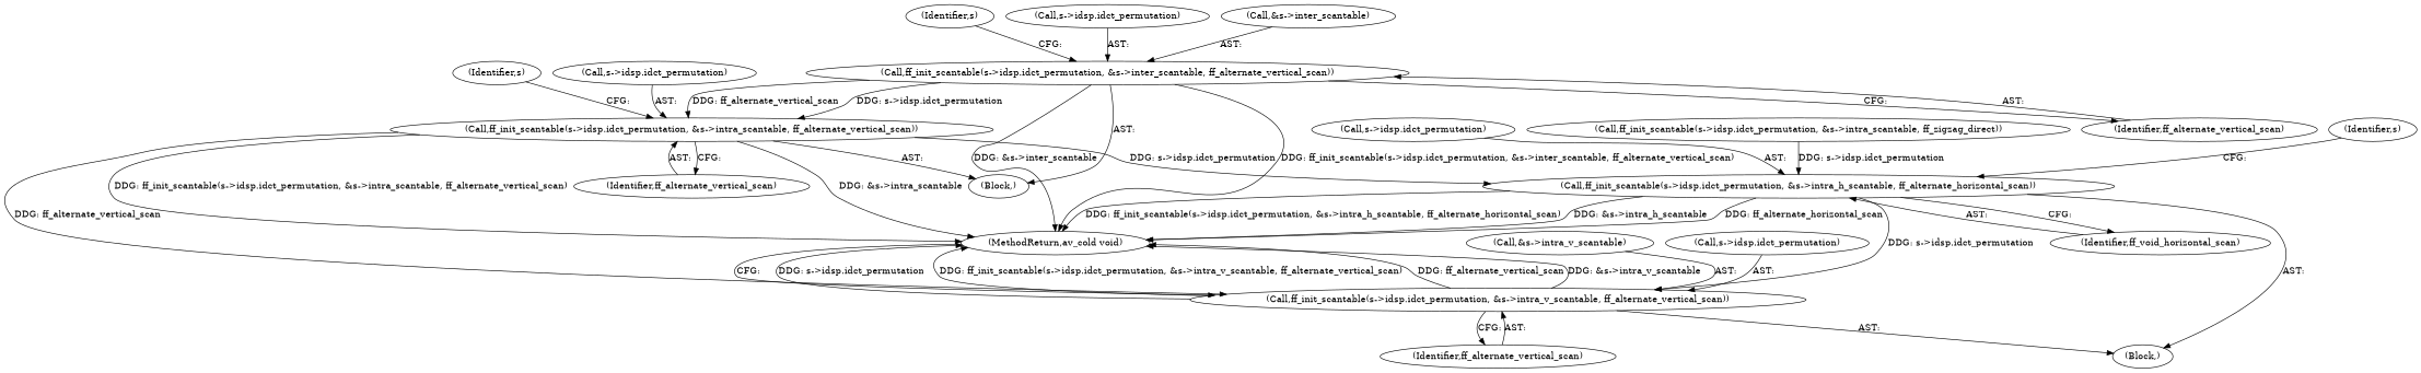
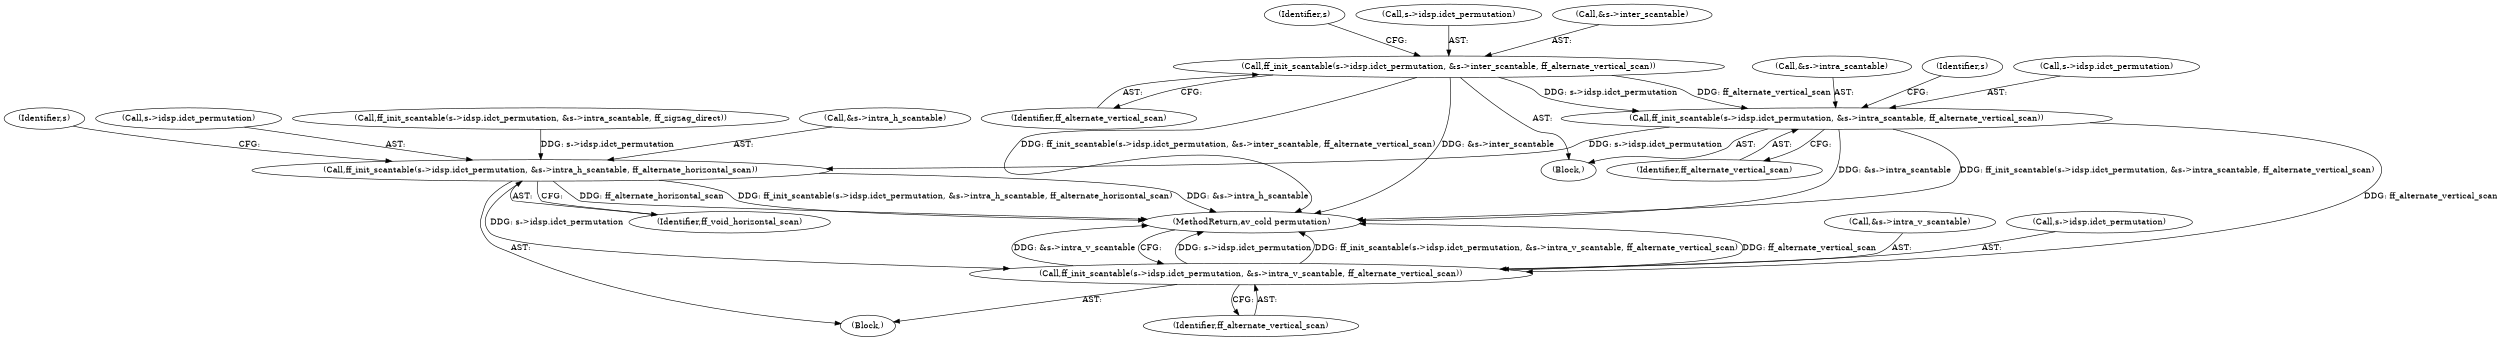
  digraph {
    n1 [label="(Call,ff_init_scantable(s->idsp.idct_permutation, &s->inter_scantable, ff_alternate_vertical_scan))"]
    n2 [label="(Call,ff_init_scantable(s->idsp.idct_permutation, &s->intra_scantable, ff_alternate_vertical_scan))"]
    n3 [label="(Block,)"]
-   n4 [label="(MethodReturn,av_cold void)"]
+   n4 [label="(MethodReturn,av_cold permutation)"]
    n5 [label="(Identifier,ff_alternate_vertical_scan)"]
    n6 [label="(Call,ff_init_scantable(s->idsp.idct_permutation, &s->intra_h_scantable, ff_alternate_horizontal_scan))"]
    n7 [label="(Call,ff_init_scantable(s->idsp.idct_permutation, &s->intra_v_scantable, ff_alternate_vertical_scan))"]
    n8 [label="(Identifier,ff_alternate_vertical_scan)"]
    n9 [label="(Identifier,ff_void_horizontal_scan)"]
    n10 [label="(Block,)"]
    n11 [label="(Identifier,ff_alternate_vertical_scan)"]
+   n12 [label="(Call,&s->intra_scantable)"]
    n13 [label="(Identifier,s)"]
    n14 [label="(Call,ff_init_scantable(s->idsp.idct_permutation, &s->intra_scantable, ff_zigzag_direct))"]
+   n15 [label="(Call,&s->intra_h_scantable)"]
    n16 [label="(Identifier,s)"]
    n17 [label="(Call,&s->intra_v_scantable)"]
    n18 [label="(Call,s->idsp.idct_permutation)"]
    n19 [label="(Call,s->idsp.idct_permutation)"]
    n20 [label="(Call,s->idsp.idct_permutation)"]
    n21 [label="(Call,&s->inter_scantable)"]
    n22 [label="(Identifier,s)"]
    n23 [label="(Call,s->idsp.idct_permutation)"]
    n1 -> n2 [label="DDG: s->idsp.idct_permutation"]
    n1 -> n2 [label="DDG: ff_alternate_vertical_scan"]
    n1 -> n3 [label="AST: "]
    n1 -> n4 [label="DDG: ff_init_scantable(s->idsp.idct_permutation, &s->inter_scantable, ff_alternate_vertical_scan)"]
    n1 -> n4 [label="DDG: &s->inter_scantable"]
    n1 -> n5 [label="CFG: "]
    n2 -> n3 [label="AST: "]
    n2 -> n4 [label="DDG: &s->intra_scantable"]
    n2 -> n4 [label="DDG: ff_init_scantable(s->idsp.idct_permutation, &s->intra_scantable, ff_alternate_vertical_scan)"]
    n2 -> n6 [label="DDG: s->idsp.idct_permutation"]
    n2 -> n7 [label="DDG: ff_alternate_vertical_scan"]
    n2 -> n8 [label="CFG: "]
    n4 -> n7 [label="CFG: "]
    n5 -> n1 [label="AST: "]
    n6 -> n4 [label="DDG: ff_alternate_horizontal_scan"]
    n6 -> n4 [label="DDG: ff_init_scantable(s->idsp.idct_permutation, &s->intra_h_scantable, ff_alternate_horizontal_scan)"]
    n6 -> n4 [label="DDG: &s->intra_h_scantable"]
    n6 -> n7 [label="DDG: s->idsp.idct_permutation"]
    n6 -> n9 [label="CFG: "]
    n6 -> n10 [label="AST: "]
    n7 -> n4 [label="DDG: s->idsp.idct_permutation"]
    n7 -> n4 [label="DDG: ff_init_scantable(s->idsp.idct_permutation, &s->intra_v_scantable, ff_alternate_vertical_scan)"]
    n7 -> n4 [label="DDG: ff_alternate_vertical_scan"]
    n7 -> n4 [label="DDG: &s->intra_v_scantable"]
    n7 -> n10 [label="AST: "]
    n7 -> n11 [label="CFG: "]
    n8 -> n2 [label="AST: "]
    n9 -> n6 [label="AST: "]
    n11 -> n7 [label="AST: "]
+   n12 -> n2 [label="AST: "]
    n13 -> n1 [label="CFG: "]
    n14 -> n6 [label="DDG: s->idsp.idct_permutation"]
+   n15 -> n6 [label="AST: "]
    n16 -> n6 [label="CFG: "]
    n17 -> n7 [label="AST: "]
    n18 -> n7 [label="AST: "]
    n19 -> n1 [label="AST: "]
    n20 -> n6 [label="AST: "]
    n21 -> n1 [label="AST: "]
    n22 -> n2 [label="CFG: "]
    n23 -> n2 [label="AST: "]
  }
